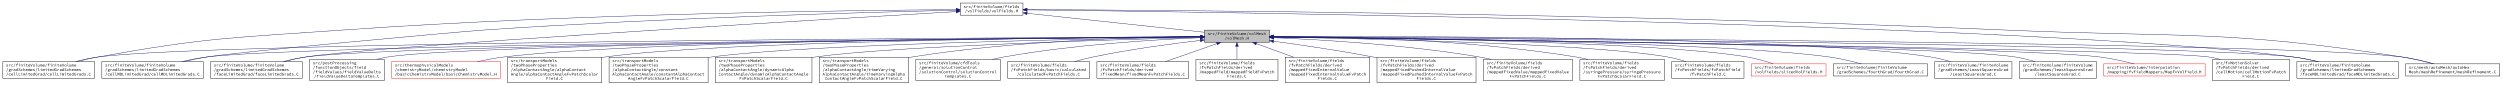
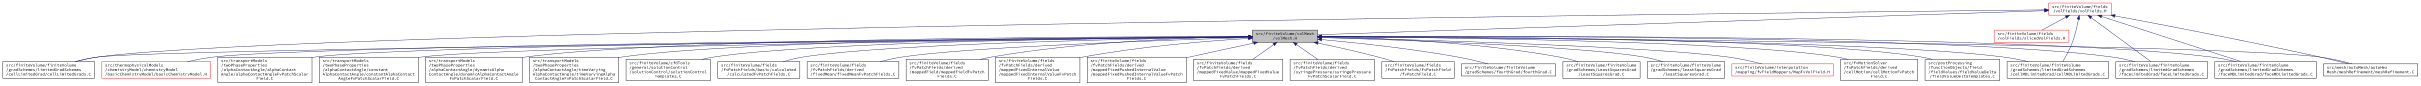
  digraph {
    fontname="Source Code Pro"
    node [color=black fontname="Source Code Pro" fontsize=10 shape=record]
    edge [color=midnightblue dir=back fontname="Source Code Pro" fontsize=10 labelfontname=FreeSans labelfontsize=10 style=solid]
    n1 [fillcolor=grey75 fontcolor=black height=0.2 label="src/finiteVolume/volMesh\l/volMesh.H" style=filled width=0.4]
    n2 [height=0.2 label="src/finiteVolume/cfdTools\l/general/solutionControl\l/solutionControl/solutionControl\lTemplates.C" width=0.4]
    n3 [height=0.2 label="src/finiteVolume/fields\l/fvPatchFields/basic/calculated\l/calculatedFvPatchFields.C" width=0.4]
    n4 [height=0.2 label="src/finiteVolume/fields\l/fvPatchFields/derived\l/fixedMean/fixedMeanFvPatchFields.C" width=0.4]
    n5 [height=0.2 label="src/finiteVolume/fields\l/fvPatchFields/derived\l/mappedField/mappedFieldFvPatch\lFields.C" width=0.4]
    n6 [height=0.2 label="src/finiteVolume/fields\l/fvPatchFields/derived\l/mappedFixedInternalValue\l/mappedFixedInternalValueFvPatch\lFields.C" width=0.4]
    n7 [height=0.2 label="src/finiteVolume/fields\l/fvPatchFields/derived\l/mappedFixedPushedInternalValue\l/mappedFixedPushedInternalValueFvPatch\lFields.C" width=0.4]
    n8 [height=0.2 label="src/finiteVolume/fields\l/fvPatchFields/derived\l/mappedFixedValue/mappedFixedValue\lFvPatchFields.C" width=0.4]
    n9 [height=0.2 label="src/finiteVolume/fields\l/fvPatchFields/derived\l/syringePressure/syringePressure\lFvPatchScalarField.C" width=0.4]
    n10 [height=0.2 label="src/finiteVolume/fields\l/fvPatchFields/fvPatchField\l/fvPatchField.C" width=0.4]
    n11 [color=red height=0.2 label="src/finiteVolume/fields\l/volFields/slicedVolFields.H" width=0.4]
    n12 [height=0.2 label="src/finiteVolume/finiteVolume\l/gradSchemes/limitedGradSchemes\l/cellLimitedGrad/cellLimitedGrads.C" width=0.4]
    n13 [height=0.2 label="src/finiteVolume/finiteVolume\l/gradSchemes/limitedGradSchemes\l/cellMDLimitedGrad/cellMDLimitedGrads.C" width=0.4]
    n14 [height=0.2 label="src/finiteVolume/finiteVolume\l/gradSchemes/limitedGradSchemes\l/faceLimitedGrad/faceLimitedGrads.C" width=0.4]
    n15 [height=0.2 label="src/finiteVolume/finiteVolume\l/gradSchemes/limitedGradSchemes\l/faceMDLimitedGrad/faceMDLimitedGrads.C" width=0.4]
    n16 [height=0.2 label="src/mesh/autoMesh/autoHex\lMesh/meshRefinement/meshRefinement.C" width=0.4]
    n17 [height=0.2 label="src/finiteVolume/finiteVolume\l/gradSchemes/fourthGrad/fourthGrad.C" width=0.4]
    n18 [height=0.2 label="src/finiteVolume/finiteVolume\l/gradSchemes/LeastSquaresGrad\l/LeastSquaresGrad.C" width=0.4]
    n19 [height=0.2 label="src/finiteVolume/finiteVolume\l/gradSchemes/leastSquaresGrad\l/leastSquaresGrad.C" width=0.4]
    n20 [color=red height=0.2 label="src/finiteVolume/interpolation\l/mapping/fvFieldMappers/MapFvVolField.H" width=0.4]
    n21 [height=0.2 label="src/fvMotionSolver\l/fvPatchFields/derived\l/cellMotion/cellMotionFvPatch\lField.C" width=0.4]
    n22 [height=0.2 label="src/postProcessing\l/functionObjects/field\l/fieldValues/fieldValueDelta\l/fieldValueDeltaTemplates.C" width=0.4]
    n23 [color=red height=0.2 label="src/thermophysicalModels\l/chemistryModel/chemistryModel\l/basicChemistryModel/basicChemistryModel.H" width=0.4]
    n24 [height=0.2 label="src/transportModels\l/twoPhaseProperties\l/alphaContactAngle/alphaContact\lAngle/alphaContactAngleFvPatchScalar\lField.C" width=0.4]
    n25 [height=0.2 label="src/transportModels\l/twoPhaseProperties\l/alphaContactAngle/constant\lAlphaContactAngle/constantAlphaContact\lAngleFvPatchScalarField.C" width=0.4]
    n26 [height=0.2 label="src/transportModels\l/twoPhaseProperties\l/alphaContactAngle/dynamicAlpha\lContactAngle/dynamicAlphaContactAngle\lFvPatchScalarField.C" width=0.4]
    n27 [height=0.2 label="src/transportModels\l/twoPhaseProperties\l/alphaContactAngle/timeVarying\lAlphaContactAngle/timeVaryingAlpha\lContactAngleFvPatchScalarField.C" width=0.4]
-   n28 [height=0.2 label="src/finiteVolume/fields\l/volFields/volFields.H" width=0.4]
+   n28 [color=red height=0.2 label="src/finiteVolume/fields\l/volFields/volFields.H" width=0.4]
    n1 -> n2
    n1 -> n3
    n1 -> n4
    n1 -> n5
    n1 -> n6
    n1 -> n7
    n1 -> n8
    n1 -> n9
    n1 -> n10
-   n1 -> n11
+   n28 -> n11
    n1 -> n12
    n1 -> n13
    n1 -> n14
    n1 -> n15
    n1 -> n16
    n1 -> n17
    n1 -> n18
    n1 -> n19
    n1 -> n20
    n1 -> n21
    n1 -> n22
    n1 -> n23
    n1 -> n24
    n1 -> n25
    n1 -> n26
    n1 -> n27
    n28 -> n1
    n28 -> n12
    n28 -> n13
    n28 -> n14
    n28 -> n15
    n28 -> n16
  }
